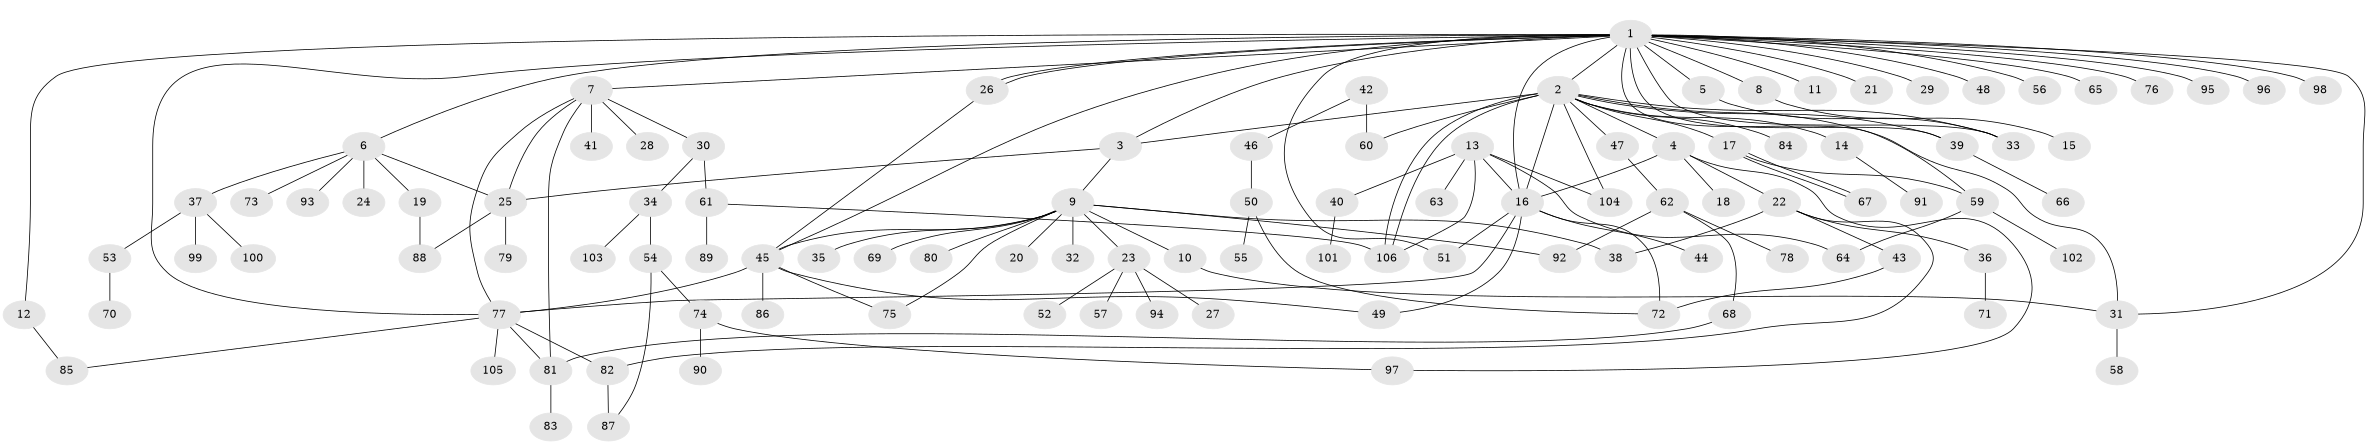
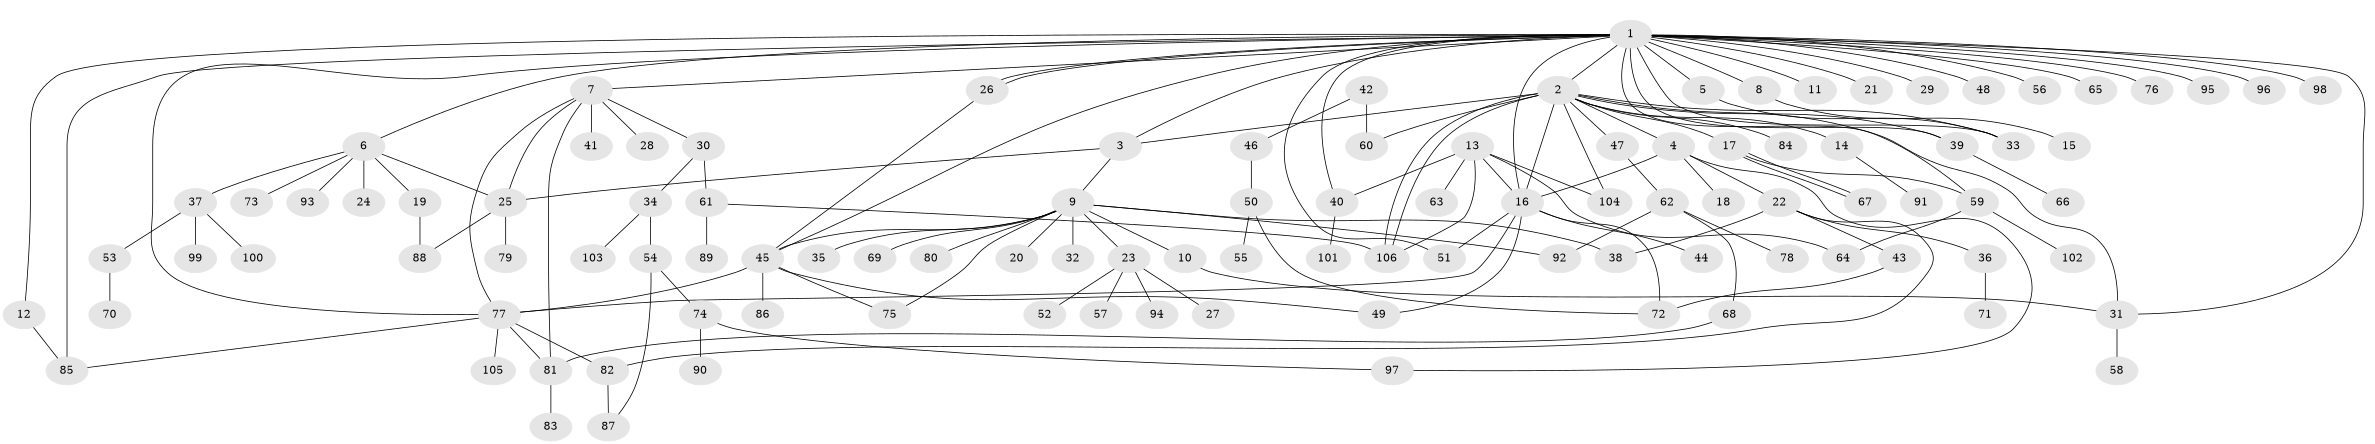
  graph {
    node [color=gray90 style=filled]
    1
    2
    3
    5
    6
    7
    8
    11
    12
    16
    21
    26
    29
    31
    33
    40
    45
    48
    51
    56
    59
    65
    76
    77
    85
    95
    96
    98
    39
    4
    14
    17
    47
    60
    84
    104
    106
    9
    25
    19
    24
    37
    73
    93
    28
    30
    41
    81
    15
    13
    63
    64
    44
    49
    72
    58
    101
    75
    86
    102
    82
    105
    18
    22
    97
    91
    67
    66
    62
    10
    20
    23
    32
    35
    38
    69
    80
    92
    88
    79
    36
    43
    53
    99
    100
    34
    61
    83
    27
    52
    57
    94
    71
    87
    68
    54
    103
    89
    42
    46
    74
    70
    50
    55
    78
    90
    1 -- 2
    1 -- 3
    1 -- 5
    1 -- 6
    1 -- 7
    1 -- 8
    1 -- 11
    1 -- 12
    1 -- 16
    1 -- 21
    1 -- 26
    1 -- 26
    1 -- 29
    1 -- 31
    1 -- 33
+   1 -- 40
    1 -- 45
    1 -- 48
    1 -- 51
    1 -- 56
    1 -- 59
    1 -- 65
    1 -- 76
    1 -- 77
+   1 -- 85
    1 -- 95
    1 -- 96
    1 -- 98
    1 -- 39
    2 -- 3
    2 -- 16
    2 -- 31
    2 -- 33
    2 -- 39
    2 -- 4
    2 -- 14
    2 -- 17
    2 -- 47
    2 -- 60
    2 -- 84
    2 -- 104
    2 -- 106
    2 -- 106
    3 -- 9
    3 -- 25
    5 -- 33
    6 -- 25
    6 -- 19
    6 -- 24
    6 -- 37
    6 -- 73
    6 -- 93
    7 -- 77
    7 -- 25
    7 -- 28
    7 -- 30
    7 -- 41
    7 -- 81
    8 -- 15
    12 -- 85
    16 -- 51
    16 -- 77
    16 -- 44
    16 -- 49
    16 -- 72
    26 -- 45
    31 -- 58
    40 -- 101
    45 -- 77
    45 -- 49
    45 -- 75
    45 -- 86
    59 -- 64
    59 -- 102
    77 -- 85
    77 -- 81
    77 -- 82
    77 -- 105
    39 -- 66
    4 -- 16
    4 -- 18
    4 -- 22
    4 -- 97
    14 -- 91
    17 -- 59
    17 -- 67
    17 -- 67
    47 -- 62
    9 -- 45
    9 -- 75
    9 -- 10
    9 -- 20
    9 -- 23
    9 -- 32
    9 -- 35
    9 -- 38
    9 -- 69
    9 -- 80
    9 -- 92
    25 -- 88
    25 -- 79
    19 -- 88
    37 -- 53
    37 -- 99
    37 -- 100
    30 -- 34
    30 -- 61
    81 -- 83
    13 -- 16
    13 -- 40
    13 -- 104
    13 -- 106
    13 -- 63
    13 -- 64
    82 -- 87
    22 -- 82
    22 -- 38
    22 -- 36
    22 -- 43
    62 -- 92
    62 -- 68
    62 -- 78
    10 -- 31
    23 -- 27
    23 -- 52
    23 -- 57
    23 -- 94
    36 -- 71
    43 -- 72
    53 -- 70
    34 -- 54
    34 -- 103
    61 -- 106
    61 -- 89
    68 -- 81
    54 -- 87
    54 -- 74
    42 -- 60
    42 -- 46
    46 -- 50
    74 -- 97
    74 -- 90
    50 -- 72
    50 -- 55
  }
